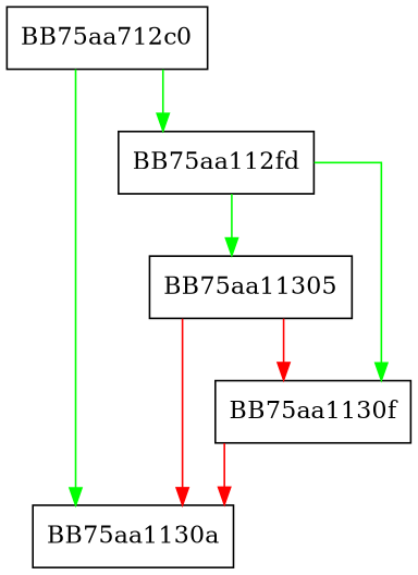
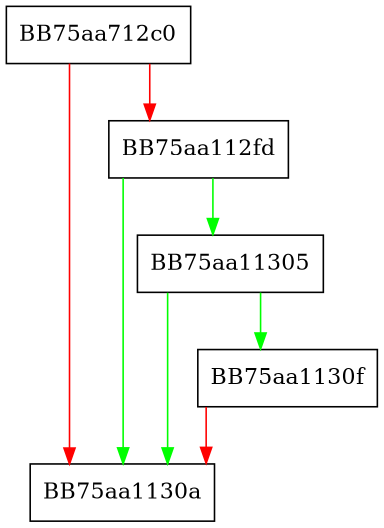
  digraph {
    splines=ortho
    node [shape=box]
    edge [color=green]
    n1 [label=BB75aa712c0]
    BB75aa1130a
    BB75aa112fd
    BB75aa11305
    BB75aa1130f
-   n1 -> BB75aa1130a
-   n1 -> BB75aa112fd
-   BB75aa112fd -> BB75aa1130f
+   n1 -> BB75aa1130a [color=red]
+   n1 -> BB75aa112fd [color=red]
+   BB75aa112fd -> BB75aa1130a
    BB75aa112fd -> BB75aa11305
-   BB75aa11305 -> BB75aa1130a [color=red]
-   BB75aa11305 -> BB75aa1130f [color=red]
+   BB75aa11305 -> BB75aa1130a
+   BB75aa11305 -> BB75aa1130f
    BB75aa1130f -> BB75aa1130a [color=red]
  }
